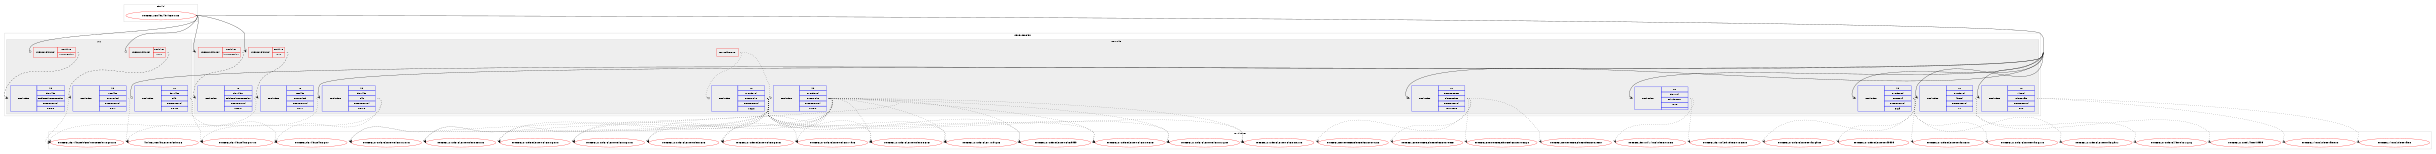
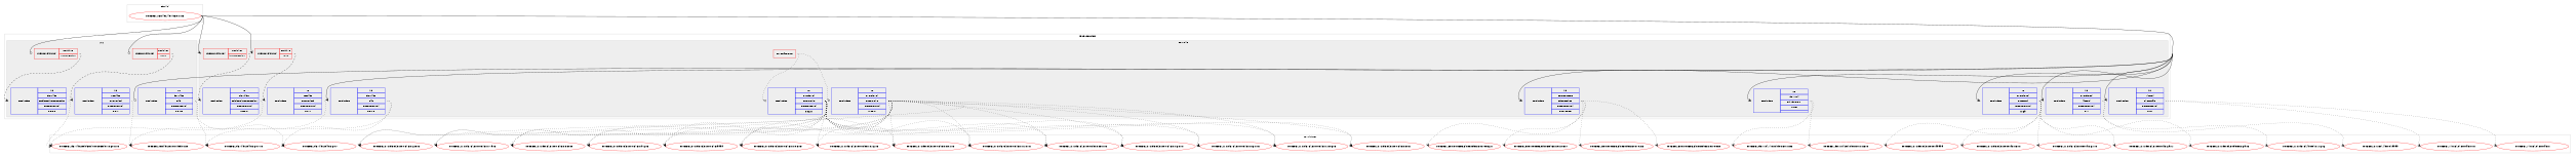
  digraph {
    compound=true
    concentrate=true
    fontname=Helvetica
    fontsize=10
    newrank=true
    rankdir=TB
    ranksep=1.5
    node [color=red fontname=Helvetica fontsize=10]
    edge [arrowhead=vee headport=w style=dotted tailport=e weight=100]
    n1 [label="portage://net-libs/libnice-0.1.13" width=4]
    n2 [color=blue label=<<TABLE BORDER="0" CELLBORDER="1" CELLSPACING="0" CELLPADDING="4" WIDTH="220"><TR><TD ROWSPAN="6" CELLPADDING="30">pack_dep</TD></TR><TR><TD WIDTH="110">no</TD></TR><TR><TD>sys-devel</TD></TR><TR><TD>automake</TD></TR><TR><TD>greaterequal</TD></TR><TR><TD>1.16.1</TD></TR></TABLE>> shape=none]
    n3 [color=blue label=<<TABLE BORDER="0" CELLBORDER="1" CELLSPACING="0" CELLPADDING="4" WIDTH="220"><TR><TD ROWSPAN="6" CELLPADDING="30">pack_dep</TD></TR><TR><TD WIDTH="110">no</TD></TR><TR><TD>sys-devel</TD></TR><TR><TD>automake</TD></TR><TR><TD>greaterequal</TD></TR><TR><TD>1.15.1</TD></TR></TABLE>> shape=none]
    n4 [label=<<TABLE BORDER="0" CELLBORDER="1" CELLSPACING="0" CELLPADDING="4"><TR><TD CELLPADDING="10">any_of_group</TD></TR></TABLE>> shape=none]
    n5 [color=blue label=<<TABLE BORDER="0" CELLBORDER="1" CELLSPACING="0" CELLPADDING="4" WIDTH="220"><TR><TD ROWSPAN="6" CELLPADDING="30">pack_dep</TD></TR><TR><TD WIDTH="110">no</TD></TR><TR><TD>dev-libs</TD></TR><TR><TD>gobject-introspection</TD></TR><TR><TD>greaterequal</TD></TR><TR><TD>1.30.0</TD></TR></TABLE>> shape=none]
    n6 [label=<<TABLE BORDER="0" CELLBORDER="1" CELLSPACING="0" CELLPADDING="4"><TR><TD ROWSPAN="3" CELLPADDING="10">use_conditional</TD></TR><TR><TD>positive</TD></TR><TR><TD>introspection</TD></TR></TABLE>> shape=none]
    n7 [color=blue label=<<TABLE BORDER="0" CELLBORDER="1" CELLSPACING="0" CELLPADDING="4" WIDTH="220"><TR><TD ROWSPAN="6" CELLPADDING="30">pack_dep</TD></TR><TR><TD WIDTH="110">no</TD></TR><TR><TD>net-libs</TD></TR><TR><TD>gupnp-igd</TD></TR><TR><TD>greaterequal</TD></TR><TR><TD>0.2.4</TD></TR></TABLE>> shape=none]
    n8 [label=<<TABLE BORDER="0" CELLBORDER="1" CELLSPACING="0" CELLPADDING="4"><TR><TD ROWSPAN="3" CELLPADDING="10">use_conditional</TD></TR><TR><TD>positive</TD></TR><TR><TD>upnp</TD></TR></TABLE>> shape=none]
    n9 [color=blue label=<<TABLE BORDER="0" CELLBORDER="1" CELLSPACING="0" CELLPADDING="4" WIDTH="220"><TR><TD ROWSPAN="6" CELLPADDING="30">pack_dep</TD></TR><TR><TD WIDTH="110">no</TD></TR><TR><TD>app-portage</TD></TR><TR><TD>elt-patches</TD></TR><TR><TD>greaterequal</TD></TR><TR><TD>20170815</TD></TR></TABLE>> shape=none]
    n10 [color=blue label=<<TABLE BORDER="0" CELLBORDER="1" CELLSPACING="0" CELLPADDING="4" WIDTH="220"><TR><TD ROWSPAN="6" CELLPADDING="30">pack_dep</TD></TR><TR><TD WIDTH="110">no</TD></TR><TR><TD>dev-libs</TD></TR><TR><TD>glib</TD></TR><TR><TD>greaterequal</TD></TR><TR><TD>2.34.3</TD></TR></TABLE>> shape=none]
    n11 [color=blue label=<<TABLE BORDER="0" CELLBORDER="1" CELLSPACING="0" CELLPADDING="4" WIDTH="220"><TR><TD ROWSPAN="6" CELLPADDING="30">pack_dep</TD></TR><TR><TD WIDTH="110">no</TD></TR><TR><TD>dev-util</TD></TR><TR><TD>gtk-doc-am</TD></TR><TR><TD>none</TD></TR><TR><TD></TD></TR></TABLE>> shape=none]
    n12 [color=blue label=<<TABLE BORDER="0" CELLBORDER="1" CELLSPACING="0" CELLPADDING="4" WIDTH="220"><TR><TD ROWSPAN="6" CELLPADDING="30">pack_dep</TD></TR><TR><TD WIDTH="110">no</TD></TR><TR><TD>sys-devel</TD></TR><TR><TD>autoconf</TD></TR><TR><TD>greaterequal</TD></TR><TR><TD>2.69</TD></TR></TABLE>> shape=none]
    n13 [color=blue label=<<TABLE BORDER="0" CELLBORDER="1" CELLSPACING="0" CELLPADDING="4" WIDTH="220"><TR><TD ROWSPAN="6" CELLPADDING="30">pack_dep</TD></TR><TR><TD WIDTH="110">no</TD></TR><TR><TD>sys-devel</TD></TR><TR><TD>libtool</TD></TR><TR><TD>greaterequal</TD></TR><TR><TD>2.4</TD></TR></TABLE>> shape=none]
    n14 [color=blue label=<<TABLE BORDER="0" CELLBORDER="1" CELLSPACING="0" CELLPADDING="4" WIDTH="220"><TR><TD ROWSPAN="6" CELLPADDING="30">pack_dep</TD></TR><TR><TD WIDTH="110">no</TD></TR><TR><TD>virtual</TD></TR><TR><TD>pkgconfig</TD></TR><TR><TD>greaterequal</TD></TR><TR><TD>0-r1</TD></TR></TABLE>> shape=none]
    n15 [color=blue label=<<TABLE BORDER="0" CELLBORDER="1" CELLSPACING="0" CELLPADDING="4" WIDTH="220"><TR><TD ROWSPAN="6" CELLPADDING="30">pack_dep</TD></TR><TR><TD WIDTH="110">no</TD></TR><TR><TD>dev-libs</TD></TR><TR><TD>gobject-introspection</TD></TR><TR><TD>greaterequal</TD></TR><TR><TD>1.30.0</TD></TR></TABLE>> shape=none]
    n16 [label=<<TABLE BORDER="0" CELLBORDER="1" CELLSPACING="0" CELLPADDING="4"><TR><TD ROWSPAN="3" CELLPADDING="10">use_conditional</TD></TR><TR><TD>positive</TD></TR><TR><TD>introspection</TD></TR></TABLE>> shape=none]
    n17 [color=blue label=<<TABLE BORDER="0" CELLBORDER="1" CELLSPACING="0" CELLPADDING="4" WIDTH="220"><TR><TD ROWSPAN="6" CELLPADDING="30">pack_dep</TD></TR><TR><TD WIDTH="110">no</TD></TR><TR><TD>net-libs</TD></TR><TR><TD>gupnp-igd</TD></TR><TR><TD>greaterequal</TD></TR><TR><TD>0.2.4</TD></TR></TABLE>> shape=none]
    n18 [label=<<TABLE BORDER="0" CELLBORDER="1" CELLSPACING="0" CELLPADDING="4"><TR><TD ROWSPAN="3" CELLPADDING="10">use_conditional</TD></TR><TR><TD>positive</TD></TR><TR><TD>upnp</TD></TR></TABLE>> shape=none]
    n19 [color=blue label=<<TABLE BORDER="0" CELLBORDER="1" CELLSPACING="0" CELLPADDING="4" WIDTH="220"><TR><TD ROWSPAN="6" CELLPADDING="30">pack_dep</TD></TR><TR><TD WIDTH="110">no</TD></TR><TR><TD>dev-libs</TD></TR><TR><TD>glib</TD></TR><TR><TD>greaterequal</TD></TR><TR><TD>2.34.3</TD></TR></TABLE>> shape=none]
    n20 [label="portage://sys-devel/automake-9999" width=4]
-   n21 [label="portage://sys-devel/any-1.9.6-r5" width=4]
+   n21 [label="portage://sys-devel/automake-1.9.6-r5" width=4]
    n22 [label="portage://sys-devel/automake-1.8.5-r5" width=4]
    n23 [label="portage://sys-devel/automake-1.7.9-r3" width=4]
    n24 [label="portage://sys-devel/automake-1.6.3-r2" width=4]
    n25 [label="portage://sys-devel/automake-1.5-r2" width=4]
+   n26 [label="portage://sys-devel/automake-1.4_p6-r2" width=4]
    n27 [label="portage://sys-devel/automake-1.16.1-r2" width=4]
    n28 [label="portage://sys-devel/automake-1.16.1-r1" width=4]
    n29 [label="portage://sys-devel/automake-1.15.1-r2" width=4]
    n30 [label="portage://sys-devel/automake-1.14.1-r2" width=4]
    n31 [label="portage://sys-devel/automake-1.13.4-r2" width=4]
    n32 [label="portage://sys-devel/automake-1.14.6-r3" width=4]
    n33 [label="portage://sys-devel/automake-1.10.3-r3" width=4]
    n34 [label="portage://dev-libs/gobject-introspection-1.60.2-r1" width=4]
-   n35 [label="libnice://net-libs/gupnp-igd-0.2.5" width=4]
+   n35 [label="portage://net-libs/gupnp-igd-0.2.5" width=4]
    n36 [label="portage://app-portage/elt-patches-20170826.1" width=4]
    n37 [label="portage://app-portage/elt-patches-20170815" width=4]
    n38 [label="portage://app-portage/elt-patches-20170422" width=4]
    n39 [label="portage://app-portage/elt-patches-20140317" width=4]
    n40 [label="portage://dev-libs/glib-2.60.7-r1" width=4]
    n41 [label="portage://dev-libs/glib-2.60.7" width=4]
    n42 [label="portage://dev-util/virtual-doc-am-1.32" width=4]
    n43 [label="portage://dev-util/gtk-doc-am-1.25-r1" width=4]
    n44 [label="portage://sys-devel/autoconf-9999" width=4]
-   n45 [label="portage://sys-devel/autoconf-2.69-r5" width=4]
+   n45 [label="portage://sys-devel/gobject-2.69-r5" width=4]
    n46 [label="portage://sys-devel/autoconf-2.69-r4" width=4]
    n47 [label="portage://sys-devel/autoconf-2.64-r1" width=4]
    n48 [label="portage://sys-devel/autoconf-2.13-r1" width=4]
    n49 [label="portage://sys-gtk/libtool-9999" width=4]
    n50 [label="portage://sys-devel/libtool-2.4.6-r6" width=4]
    n51 [label="portage://virtual/pkgconfig-1" width=4]
    n52 [label="portage://virtual/pkgconfig-0-r1" width=4]
    subgraph cluster_1 {
      color=gray
      label=<<i>ebuild</i>>
      rank=same
      n1
    }
    subgraph cluster_2 {
      color=gray
      label=<<i>dependencies</i>>
      subgraph cluster_3 {
        color=gray
        fillcolor="#eeeeee"
        label=<<i>compile</i>>
        style=filled
        subgraph sub_4 {
          color=gray
          fillcolor="#eeeeee"
          label=<<i>compile</i>>
          style=filled
          n4
          subgraph sub_5 {
            color=gray
            fillcolor="#eeeeee"
            label=<<i>compile</i>>
            style=filled
            n2
          }
          subgraph sub_6 {
            color=gray
            fillcolor="#eeeeee"
            label=<<i>compile</i>>
            style=filled
            n3
          }
        }
        subgraph sub_7 {
          color=gray
          fillcolor="#eeeeee"
          label=<<i>compile</i>>
          style=filled
          n6
          subgraph sub_8 {
            color=gray
            fillcolor="#eeeeee"
            label=<<i>compile</i>>
            style=filled
            n5
          }
        }
        subgraph sub_9 {
          color=gray
          fillcolor="#eeeeee"
          label=<<i>compile</i>>
          style=filled
          n8
          subgraph sub_10 {
            color=gray
            fillcolor="#eeeeee"
            label=<<i>compile</i>>
            style=filled
            n7
          }
        }
        subgraph sub_11 {
          color=gray
          fillcolor="#eeeeee"
          label=<<i>compile</i>>
          style=filled
          n9
        }
        subgraph sub_12 {
          color=gray
          fillcolor="#eeeeee"
          label=<<i>compile</i>>
          style=filled
          n10
        }
        subgraph sub_13 {
          color=gray
          fillcolor="#eeeeee"
          label=<<i>compile</i>>
          style=filled
          n11
        }
        subgraph sub_14 {
          color=gray
          fillcolor="#eeeeee"
          label=<<i>compile</i>>
          style=filled
          n12
        }
        subgraph sub_15 {
          color=gray
          fillcolor="#eeeeee"
          label=<<i>compile</i>>
          style=filled
          n13
        }
        subgraph sub_16 {
          color=gray
          fillcolor="#eeeeee"
          label=<<i>compile</i>>
          style=filled
          n14
        }
      }
      subgraph cluster_17 {
        color=gray
        fillcolor="#eeeeee"
        label=<<i>compile and run</i>>
        style=filled
      }
      subgraph cluster_18 {
        color=gray
        fillcolor="#eeeeee"
        label=<<i>run</i>>
        style=filled
        subgraph sub_19 {
          color=gray
          fillcolor="#eeeeee"
          label=<<i>run</i>>
          style=filled
          n16
          subgraph sub_20 {
            color=gray
            fillcolor="#eeeeee"
            label=<<i>run</i>>
            style=filled
            n15
          }
        }
        subgraph sub_21 {
          color=gray
          fillcolor="#eeeeee"
          label=<<i>run</i>>
          style=filled
          n18
          subgraph sub_22 {
            color=gray
            fillcolor="#eeeeee"
            label=<<i>run</i>>
            style=filled
            n17
          }
        }
        subgraph sub_23 {
          color=gray
          fillcolor="#eeeeee"
          label=<<i>run</i>>
          style=filled
          n19
        }
      }
    }
    subgraph cluster_24 {
      color=gray
      label=<<i>candidates</i>>
      rank=same
      subgraph sub_25 {
        color=black
        label=<<i>candidates</i>>
        nodesep=1
        rank=same
        n20
        n21
        n22
        n23
        n24
        n25
+       n26
        n27
        n28
        n29
        n30
        n31
        n32
        n33
      }
      subgraph sub_26 {
        color=black
        label=<<i>candidates</i>>
        nodesep=1
        rank=same
        n20
        n21
        n22
        n23
        n24
        n25
+       n26
        n27
        n28
        n29
        n30
        n31
        n32
        n33
      }
      subgraph sub_27 {
        color=black
        label=<<i>candidates</i>>
        nodesep=1
        rank=same
        n34
      }
      subgraph sub_28 {
        color=black
        label=<<i>candidates</i>>
        nodesep=1
        rank=same
        n35
      }
      subgraph sub_29 {
        color=black
        label=<<i>candidates</i>>
        nodesep=1
        rank=same
        n36
        n37
        n38
        n39
      }
      subgraph sub_30 {
        color=black
        label=<<i>candidates</i>>
        nodesep=1
        rank=same
        n40
        n41
      }
      subgraph sub_31 {
        color=black
        label=<<i>candidates</i>>
        nodesep=1
        rank=same
        n42
        n43
      }
      subgraph sub_32 {
        color=black
        label=<<i>candidates</i>>
        nodesep=1
        rank=same
        n44
        n45
        n46
        n47
        n48
      }
      subgraph sub_33 {
        color=black
        label=<<i>candidates</i>>
        nodesep=1
        rank=same
        n49
        n50
      }
      subgraph sub_34 {
        color=black
        label=<<i>candidates</i>>
        nodesep=1
        rank=same
        n51
        n52
      }
      subgraph sub_35 {
        color=black
        label=<<i>candidates</i>>
        nodesep=1
        rank=same
        n34
      }
      subgraph sub_36 {
        color=black
        label=<<i>candidates</i>>
        nodesep=1
        rank=same
        n35
      }
      subgraph sub_37 {
        color=black
        label=<<i>candidates</i>>
        nodesep=1
        rank=same
        n40
        n41
      }
    }
    n1 -> n6 [style=solid weight=20]
    n1 -> n8 [style=solid weight=20]
    n1 -> n9 [style=solid weight=20]
    n1 -> n10 [style=solid weight=20]
    n1 -> n11 [style=solid weight=20]
    n1 -> n12 [style=solid weight=20]
    n1 -> n13 [style=solid weight=20]
    n1 -> n14 [style=solid weight=20]
    n1 -> n16 [arrowhead=odot style=solid weight=20]
    n1 -> n18 [arrowhead=odot style=solid weight=20]
    n1 -> n19 [arrowhead=odot style=solid weight=20]
    n2 -> n20
    n2 -> n21
    n2 -> n22
    n2 -> n23
    n2 -> n24
    n2 -> n25
+   n2 -> n26
    n2 -> n27
    n2 -> n28
    n2 -> n29
    n2 -> n30
    n2 -> n31
    n2 -> n32
    n2 -> n33
    n3 -> n20
    n3 -> n21
    n3 -> n22
    n3 -> n23
    n3 -> n24
    n3 -> n25
+   n3 -> n26
    n3 -> n27
    n3 -> n28
    n3 -> n29
    n3 -> n30
    n3 -> n31
    n3 -> n32
    n3 -> n33
    n4 -> n2 [arrowhead=oinv weight=20]
    n4 -> n3 [arrowhead=oinv weight=20]
    n5 -> n34
    n6 -> n5 [style=dashed weight=20]
    n7 -> n35
    n8 -> n7 [style=dashed weight=20]
    n9 -> n36
    n9 -> n37
    n9 -> n38
    n9 -> n39
    n10 -> n40
    n10 -> n41
    n11 -> n42
    n11 -> n43
    n12 -> n44
    n12 -> n45
    n12 -> n46
    n12 -> n47
    n12 -> n48
    n13 -> n49
    n13 -> n50
    n14 -> n51
    n14 -> n52
    n15 -> n34
    n16 -> n15 [style=dashed weight=20]
    n17 -> n35
    n18 -> n17 [style=dashed weight=20]
    n19 -> n40
    n19 -> n41
  }
